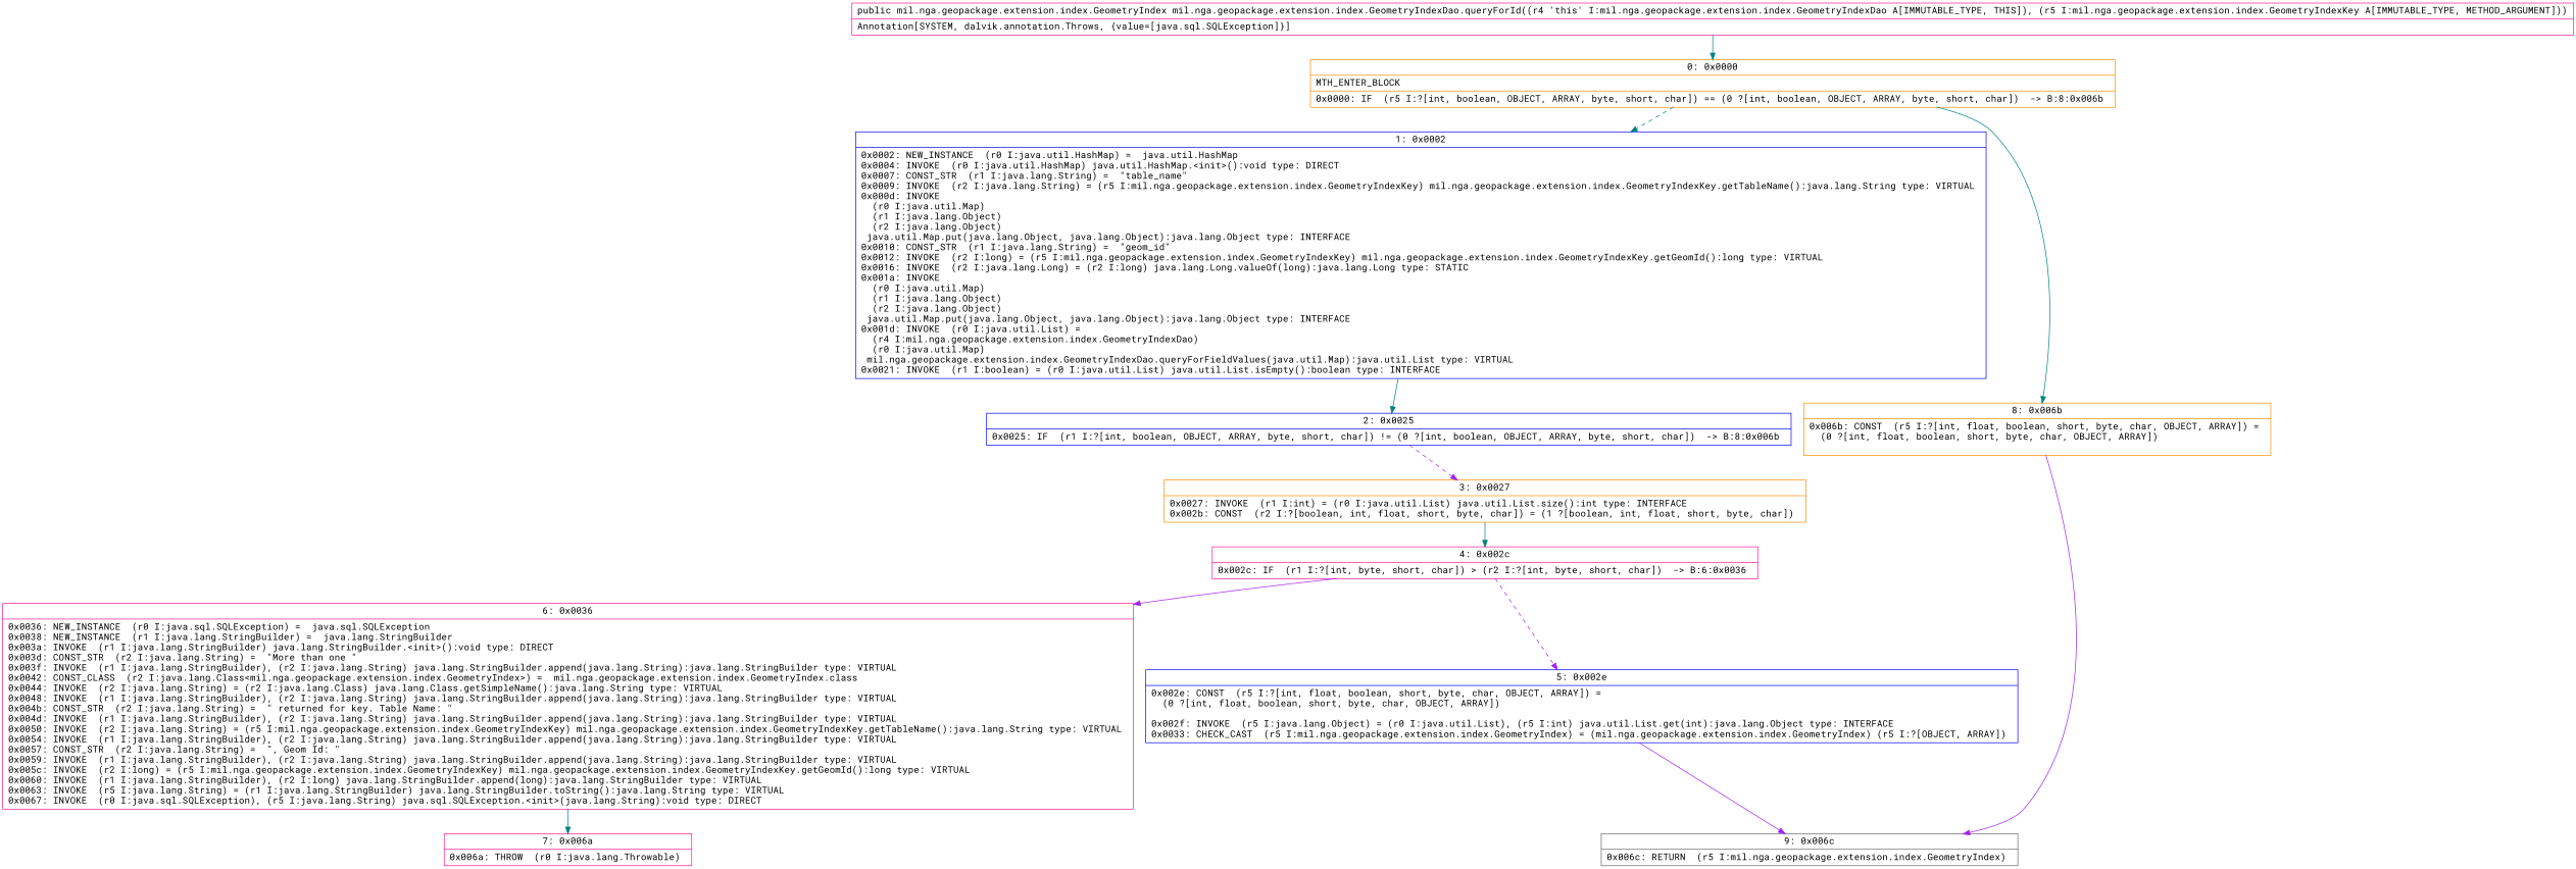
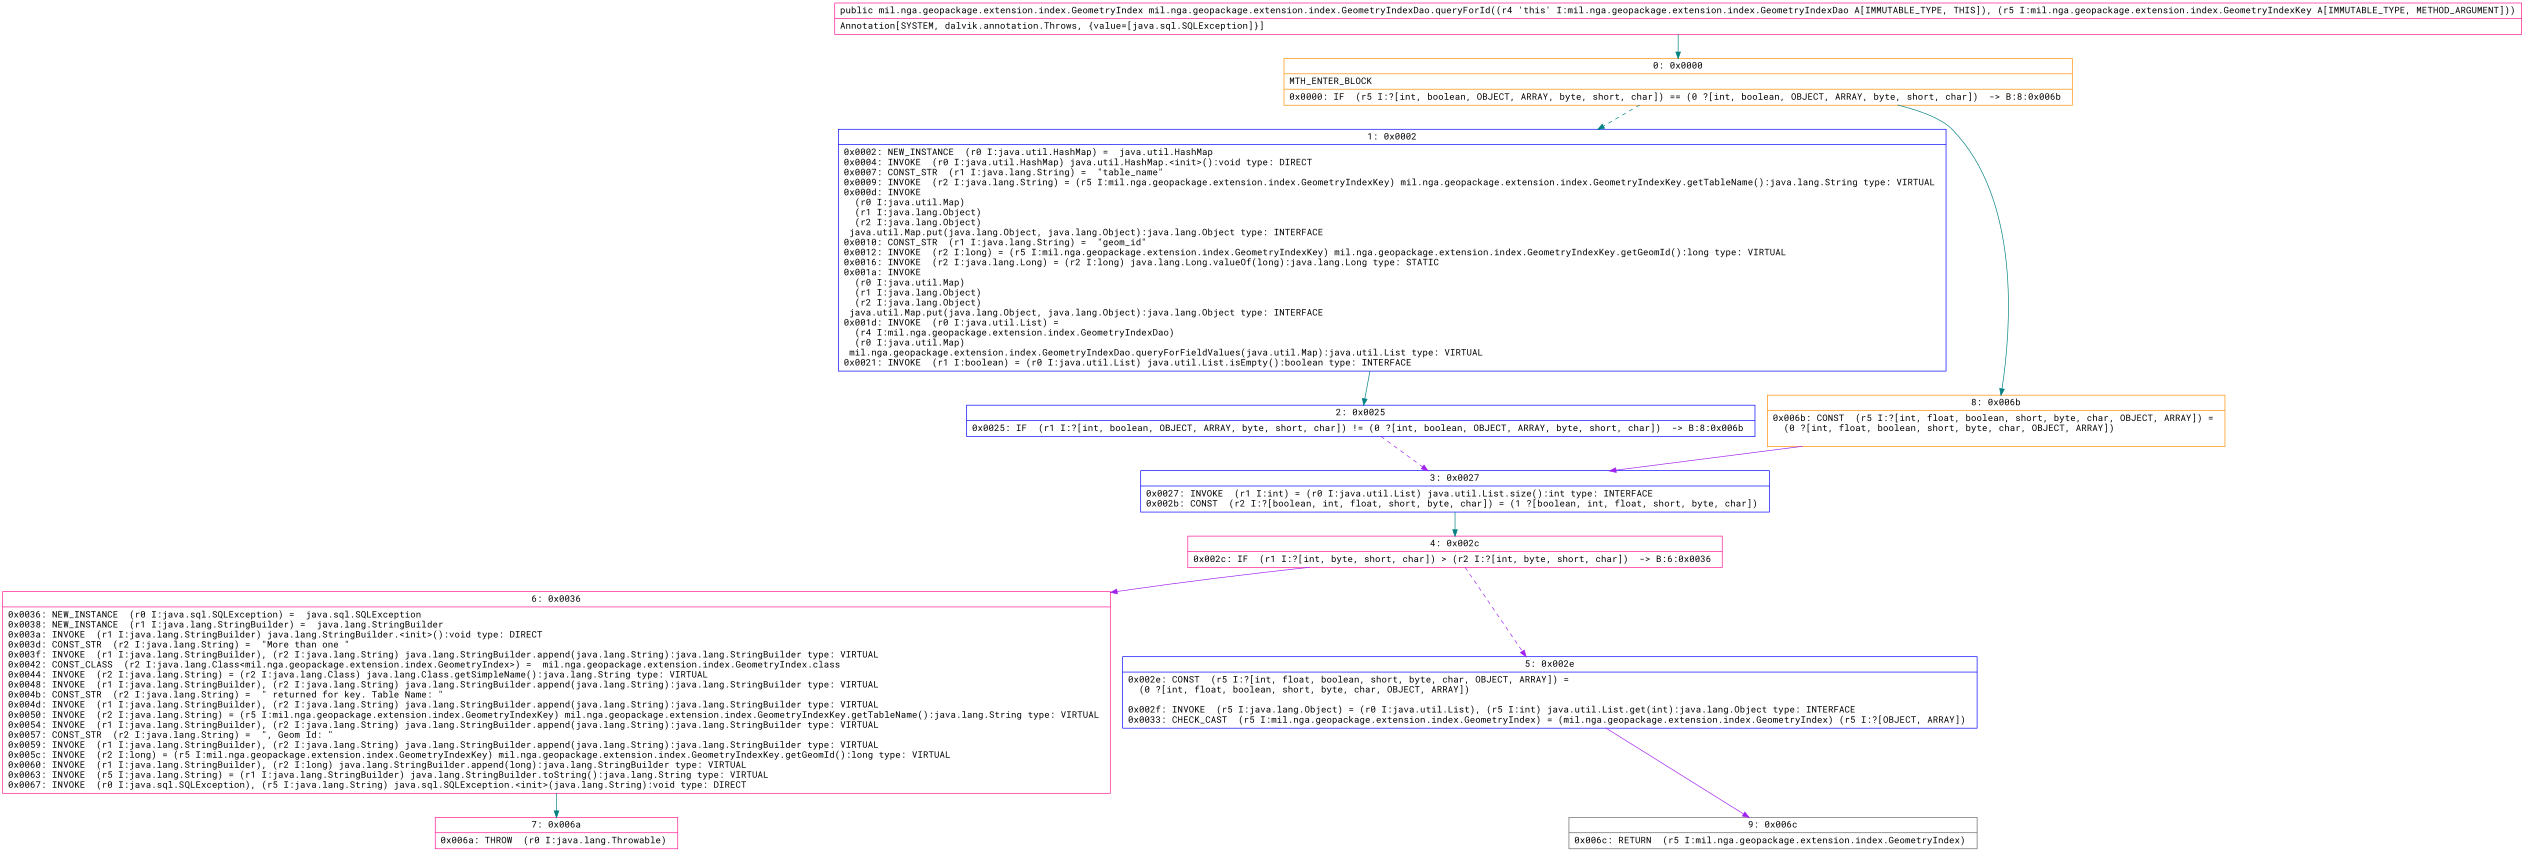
  digraph {
    fontname="Roboto Mono"
    node [color=deeppink fontname="Roboto Mono" shape=record]
    edge [color=teal fontname="Roboto Mono"]
    n1 [color=darkorange label="{0\:\ 0x0000|MTH_ENTER_BLOCK\l|0x0000: IF  (r5 I:?[int, boolean, OBJECT, ARRAY, byte, short, char]) == (0 ?[int, boolean, OBJECT, ARRAY, byte, short, char])  \-\> B:8:0x006b \l}"]
    n2 [color=blue label="{1\:\ 0x0002|0x0002: NEW_INSTANCE  (r0 I:java.util.HashMap) =  java.util.HashMap \l0x0004: INVOKE  (r0 I:java.util.HashMap) java.util.HashMap.\<init\>():void type: DIRECT \l0x0007: CONST_STR  (r1 I:java.lang.String) =  \"table_name\" \l0x0009: INVOKE  (r2 I:java.lang.String) = (r5 I:mil.nga.geopackage.extension.index.GeometryIndexKey) mil.nga.geopackage.extension.index.GeometryIndexKey.getTableName():java.lang.String type: VIRTUAL \l0x000d: INVOKE  \l  (r0 I:java.util.Map)\l  (r1 I:java.lang.Object)\l  (r2 I:java.lang.Object)\l java.util.Map.put(java.lang.Object, java.lang.Object):java.lang.Object type: INTERFACE \l0x0010: CONST_STR  (r1 I:java.lang.String) =  \"geom_id\" \l0x0012: INVOKE  (r2 I:long) = (r5 I:mil.nga.geopackage.extension.index.GeometryIndexKey) mil.nga.geopackage.extension.index.GeometryIndexKey.getGeomId():long type: VIRTUAL \l0x0016: INVOKE  (r2 I:java.lang.Long) = (r2 I:long) java.lang.Long.valueOf(long):java.lang.Long type: STATIC \l0x001a: INVOKE  \l  (r0 I:java.util.Map)\l  (r1 I:java.lang.Object)\l  (r2 I:java.lang.Object)\l java.util.Map.put(java.lang.Object, java.lang.Object):java.lang.Object type: INTERFACE \l0x001d: INVOKE  (r0 I:java.util.List) = \l  (r4 I:mil.nga.geopackage.extension.index.GeometryIndexDao)\l  (r0 I:java.util.Map)\l mil.nga.geopackage.extension.index.GeometryIndexDao.queryForFieldValues(java.util.Map):java.util.List type: VIRTUAL \l0x0021: INVOKE  (r1 I:boolean) = (r0 I:java.util.List) java.util.List.isEmpty():boolean type: INTERFACE \l}"]
    n3 [color=darkorange label="{8\:\ 0x006b|0x006b: CONST  (r5 I:?[int, float, boolean, short, byte, char, OBJECT, ARRAY]) = \l  (0 ?[int, float, boolean, short, byte, char, OBJECT, ARRAY])\l \l}"]
    n4 [color=blue label="{2\:\ 0x0025|0x0025: IF  (r1 I:?[int, boolean, OBJECT, ARRAY, byte, short, char]) != (0 ?[int, boolean, OBJECT, ARRAY, byte, short, char])  \-\> B:8:0x006b \l}"]
    n5 [color=gray40 label="{9\:\ 0x006c|0x006c: RETURN  (r5 I:mil.nga.geopackage.extension.index.GeometryIndex) \l}"]
-   n6 [color=darkorange label="{3\:\ 0x0027|0x0027: INVOKE  (r1 I:int) = (r0 I:java.util.List) java.util.List.size():int type: INTERFACE \l0x002b: CONST  (r2 I:?[boolean, int, float, short, byte, char]) = (1 ?[boolean, int, float, short, byte, char]) \l}"]
+   n6 [color=blue label="{3\:\ 0x0027|0x0027: INVOKE  (r1 I:int) = (r0 I:java.util.List) java.util.List.size():int type: INTERFACE \l0x002b: CONST  (r2 I:?[boolean, int, float, short, byte, char]) = (1 ?[boolean, int, float, short, byte, char]) \l}"]
    n7 [label="{4\:\ 0x002c|0x002c: IF  (r1 I:?[int, byte, short, char]) \> (r2 I:?[int, byte, short, char])  \-\> B:6:0x0036 \l}"]
    n8 [color=blue label="{5\:\ 0x002e|0x002e: CONST  (r5 I:?[int, float, boolean, short, byte, char, OBJECT, ARRAY]) = \l  (0 ?[int, float, boolean, short, byte, char, OBJECT, ARRAY])\l \l0x002f: INVOKE  (r5 I:java.lang.Object) = (r0 I:java.util.List), (r5 I:int) java.util.List.get(int):java.lang.Object type: INTERFACE \l0x0033: CHECK_CAST  (r5 I:mil.nga.geopackage.extension.index.GeometryIndex) = (mil.nga.geopackage.extension.index.GeometryIndex) (r5 I:?[OBJECT, ARRAY]) \l}"]
    n9 [label="{6\:\ 0x0036|0x0036: NEW_INSTANCE  (r0 I:java.sql.SQLException) =  java.sql.SQLException \l0x0038: NEW_INSTANCE  (r1 I:java.lang.StringBuilder) =  java.lang.StringBuilder \l0x003a: INVOKE  (r1 I:java.lang.StringBuilder) java.lang.StringBuilder.\<init\>():void type: DIRECT \l0x003d: CONST_STR  (r2 I:java.lang.String) =  \"More than one \" \l0x003f: INVOKE  (r1 I:java.lang.StringBuilder), (r2 I:java.lang.String) java.lang.StringBuilder.append(java.lang.String):java.lang.StringBuilder type: VIRTUAL \l0x0042: CONST_CLASS  (r2 I:java.lang.Class\<mil.nga.geopackage.extension.index.GeometryIndex\>) =  mil.nga.geopackage.extension.index.GeometryIndex.class \l0x0044: INVOKE  (r2 I:java.lang.String) = (r2 I:java.lang.Class) java.lang.Class.getSimpleName():java.lang.String type: VIRTUAL \l0x0048: INVOKE  (r1 I:java.lang.StringBuilder), (r2 I:java.lang.String) java.lang.StringBuilder.append(java.lang.String):java.lang.StringBuilder type: VIRTUAL \l0x004b: CONST_STR  (r2 I:java.lang.String) =  \" returned for key. Table Name: \" \l0x004d: INVOKE  (r1 I:java.lang.StringBuilder), (r2 I:java.lang.String) java.lang.StringBuilder.append(java.lang.String):java.lang.StringBuilder type: VIRTUAL \l0x0050: INVOKE  (r2 I:java.lang.String) = (r5 I:mil.nga.geopackage.extension.index.GeometryIndexKey) mil.nga.geopackage.extension.index.GeometryIndexKey.getTableName():java.lang.String type: VIRTUAL \l0x0054: INVOKE  (r1 I:java.lang.StringBuilder), (r2 I:java.lang.String) java.lang.StringBuilder.append(java.lang.String):java.lang.StringBuilder type: VIRTUAL \l0x0057: CONST_STR  (r2 I:java.lang.String) =  \", Geom Id: \" \l0x0059: INVOKE  (r1 I:java.lang.StringBuilder), (r2 I:java.lang.String) java.lang.StringBuilder.append(java.lang.String):java.lang.StringBuilder type: VIRTUAL \l0x005c: INVOKE  (r2 I:long) = (r5 I:mil.nga.geopackage.extension.index.GeometryIndexKey) mil.nga.geopackage.extension.index.GeometryIndexKey.getGeomId():long type: VIRTUAL \l0x0060: INVOKE  (r1 I:java.lang.StringBuilder), (r2 I:long) java.lang.StringBuilder.append(long):java.lang.StringBuilder type: VIRTUAL \l0x0063: INVOKE  (r5 I:java.lang.String) = (r1 I:java.lang.StringBuilder) java.lang.StringBuilder.toString():java.lang.String type: VIRTUAL \l0x0067: INVOKE  (r0 I:java.sql.SQLException), (r5 I:java.lang.String) java.sql.SQLException.\<init\>(java.lang.String):void type: DIRECT \l}"]
    n10 [label="{7\:\ 0x006a|0x006a: THROW  (r0 I:java.lang.Throwable) \l}"]
    n11 [label="{public mil.nga.geopackage.extension.index.GeometryIndex mil.nga.geopackage.extension.index.GeometryIndexDao.queryForId((r4 'this' I:mil.nga.geopackage.extension.index.GeometryIndexDao A[IMMUTABLE_TYPE, THIS]), (r5 I:mil.nga.geopackage.extension.index.GeometryIndexKey A[IMMUTABLE_TYPE, METHOD_ARGUMENT]))  | Annotation[SYSTEM, dalvik.annotation.Throws, \{value=[java.sql.SQLException]\}]\l}"]
    n1 -> n2 [style=dashed]
    n1 -> n3
    n2 -> n4
-   n3 -> n5 [color=purple]
+   n3 -> n6 [color=purple]
    n4 -> n6 [color=purple style=dashed]
    n6 -> n7
    n7 -> n8 [color=purple style=dashed]
    n7 -> n9 [color=purple]
    n8 -> n5 [color=purple]
    n9 -> n10
    n11 -> n1
  }
